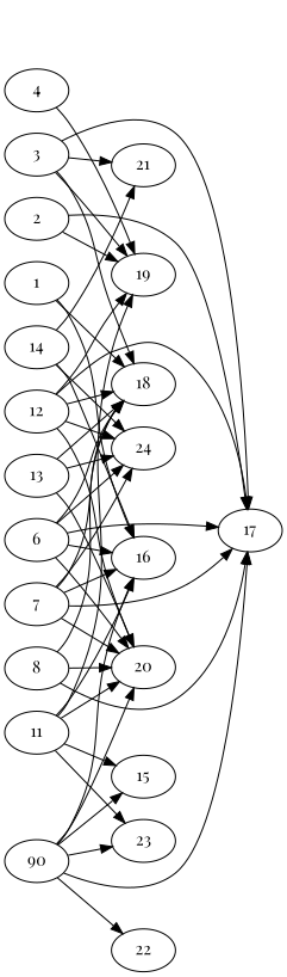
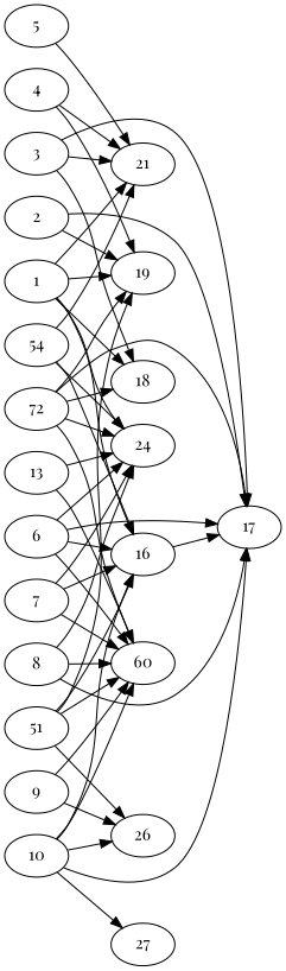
  digraph {
    fontname="Playfair Display"
    rankdir=LR
    node [alpha=0.19 fontname="Playfair Display"]
    edge [fontname="Playfair Display"]
    1 [alpha=0.10 expect_size=9923584]
    16 [alpha=0.01 expect_size=13299712]
    18 [alpha=0.12 expect_size=16487424]
    19 [expect_size=42831872]
    21 [alpha=0.15 expect_size=10624000]
    24 [alpha=0.14 expect_size=22548480]
    2 [alpha=0.18 expect_size=50962432]
    17 [alpha=0.03 expect_size=13599744]
    3 [alpha=0.07 expect_size=37177344]
    4 [expect_size=17792000]
+   5 [expect_size=44066816]
    6 [alpha=0.00 expect_size=44088320]
-   20 [alpha=0.06 expect_size=23597056]
+   20 [alpha=0.06 expect_size=23597056 label=60]
    7 [alpha=0.01 expect_size=38457344]
    8 [alpha=0.11 expect_size=24061952]
-   23 [alpha=0.06 expect_size=24521728]
-   10 [alpha=0.15 expect_size=39626752 label=90]
-   15 [alpha=0.18 expect_size=15120384]
-   22 [alpha=0.04 expect_size=13582336]
-   11 [alpha=0.01 expect_size=30449664]
-   12 [alpha=0.05 expect_size=7556096]
+   9 [alpha=0.12 expect_size=9470976]
+   23 [alpha=0.06 expect_size=24521728 label=26]
+   10 [alpha=0.15 expect_size=39626752]
+   22 [alpha=0.04 expect_size=13582336 label=27]
+   11 [alpha=0.01 expect_size=30449664 label=51]
+   12 [alpha=0.05 expect_size=7556096 label=72]
    13 [expect_size=49588224]
-   14 [alpha=0.07 expect_size=18632704]
+   14 [alpha=0.07 expect_size=18632704 label=54]
    1 -> 16
    1 -> 18
-   3 -> 19
+   1 -> 19
+   1 -> 21
+   1 -> 24
    2 -> 19
    2 -> 17
    3 -> 18
    3 -> 21
    3 -> 17
    4 -> 19
+   4 -> 21
+   5 -> 21
    6 -> 16
-   6 -> 18
    6 -> 24
    6 -> 17
    6 -> 20
    7 -> 16
-   7 -> 18
    7 -> 24
-   7 -> 17
+   16 -> 17
    7 -> 20
-   8 -> 18
+   8 -> 24
    8 -> 17
    8 -> 20
+   9 -> 20
+   9 -> 23
    10 -> 16
    10 -> 17
    10 -> 20
    10 -> 23
-   10 -> 15
    10 -> 22
    11 -> 16
    11 -> 19
    11 -> 20
    11 -> 23
-   11 -> 15
    12 -> 18
    12 -> 19
    12 -> 24
    12 -> 17
    12 -> 20
-   13 -> 18
    13 -> 24
    13 -> 20
    14 -> 16
    14 -> 21
    14 -> 24
  }
